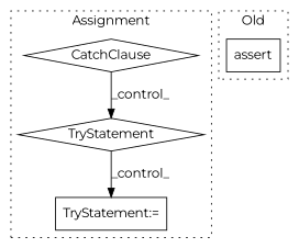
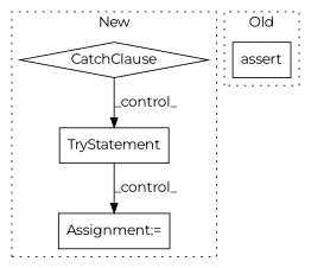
  digraph {
    fontname=Montserrat
    node [fontname=Montserrat shape=diamond]
    edge [fontname=Montserrat]
    n1 [a=12 l="13,2" label=CatchClause s="8909,8944"]
-   n2 [a=54 l=4 label=TryStatement s=8729]
-   n3 [a=7 l=1 label="TryStatement:=" s=8760 shape=box]
+   n2 [a=54 l=4 label=TryStatement s=8729 shape=box]
+   n3 [a=7 l=1 label="Assignment:=" s=8760 shape=box]
    n4 [a=6 l=7 label=assert s=8364 shape=box]
    subgraph cluster_1 {
-     label=Assignment
+     label=New
      style=dotted
      n1
      n2
      n3
    }
    subgraph cluster_2 {
      label=Old
      style=dotted
      n4
    }
    n1 -> n2 [label=_control_]
    n2 -> n3 [label=_control_]
  }
